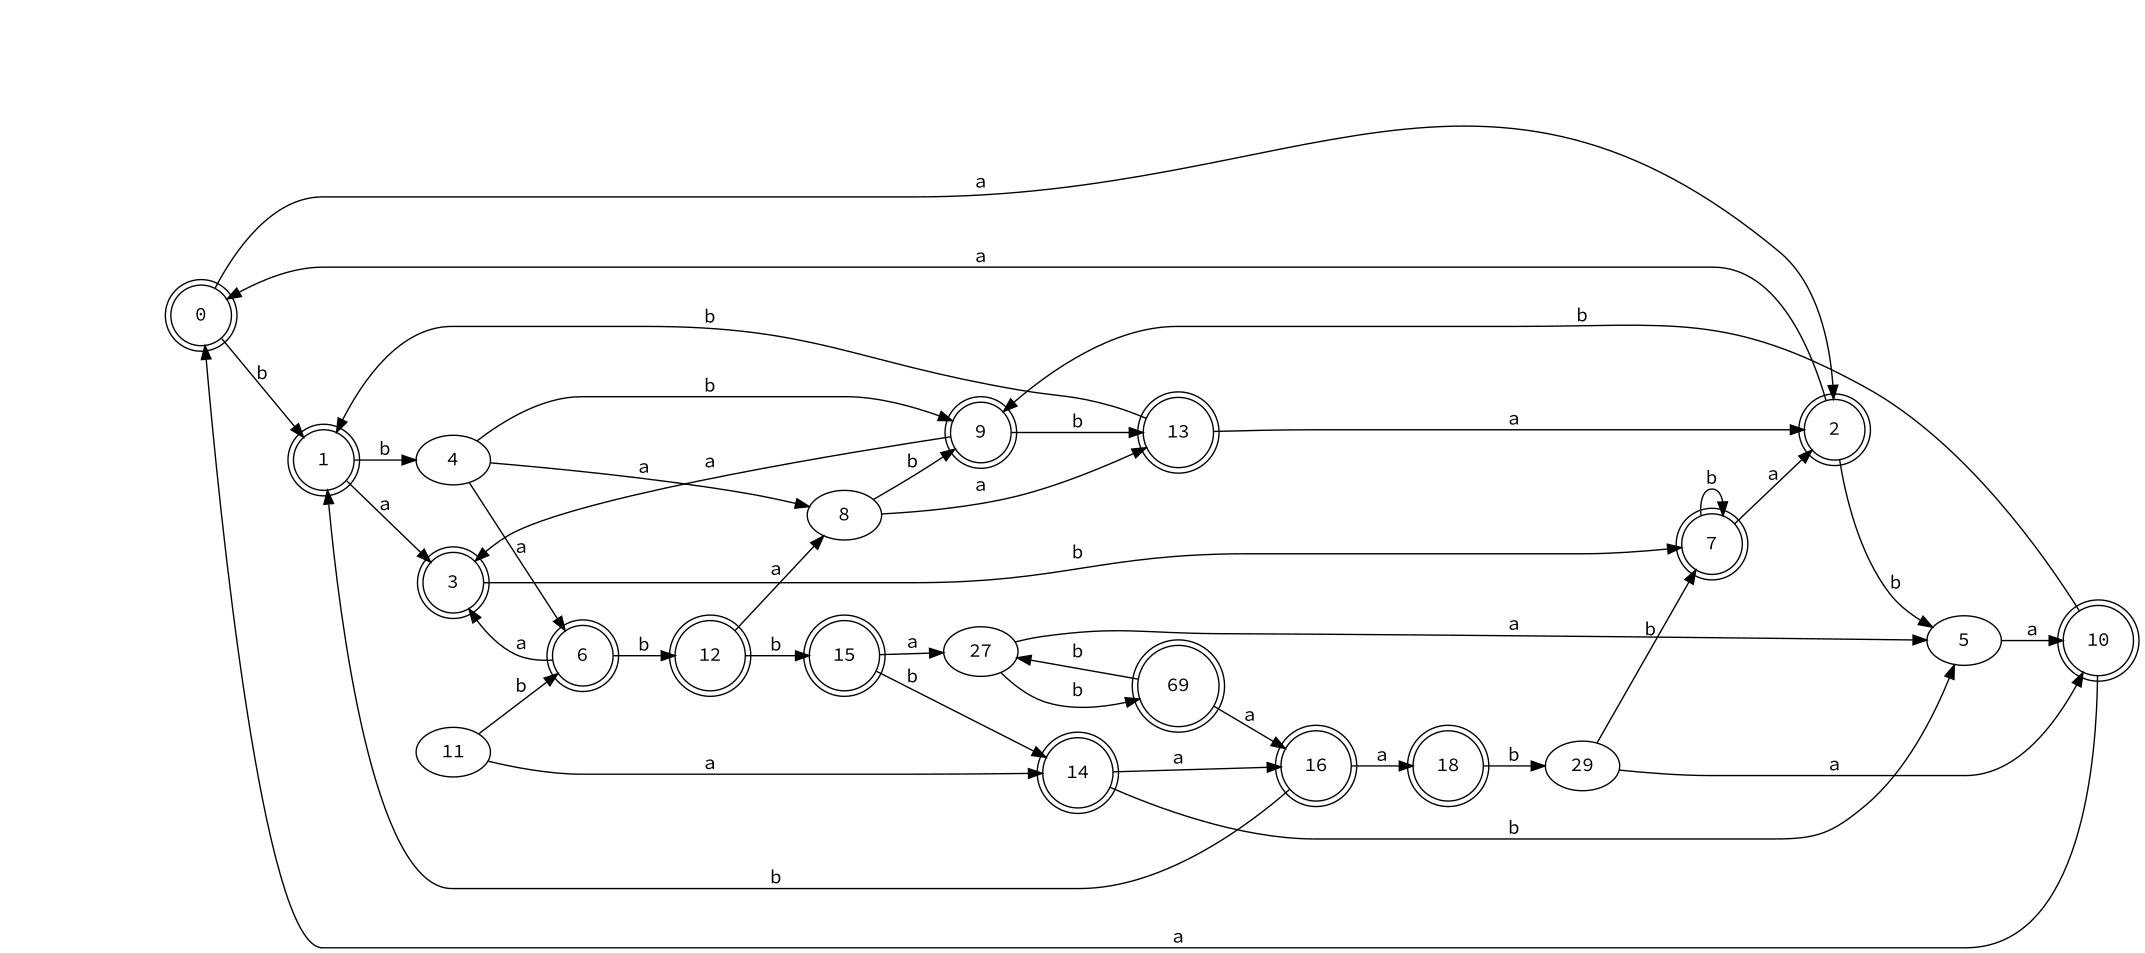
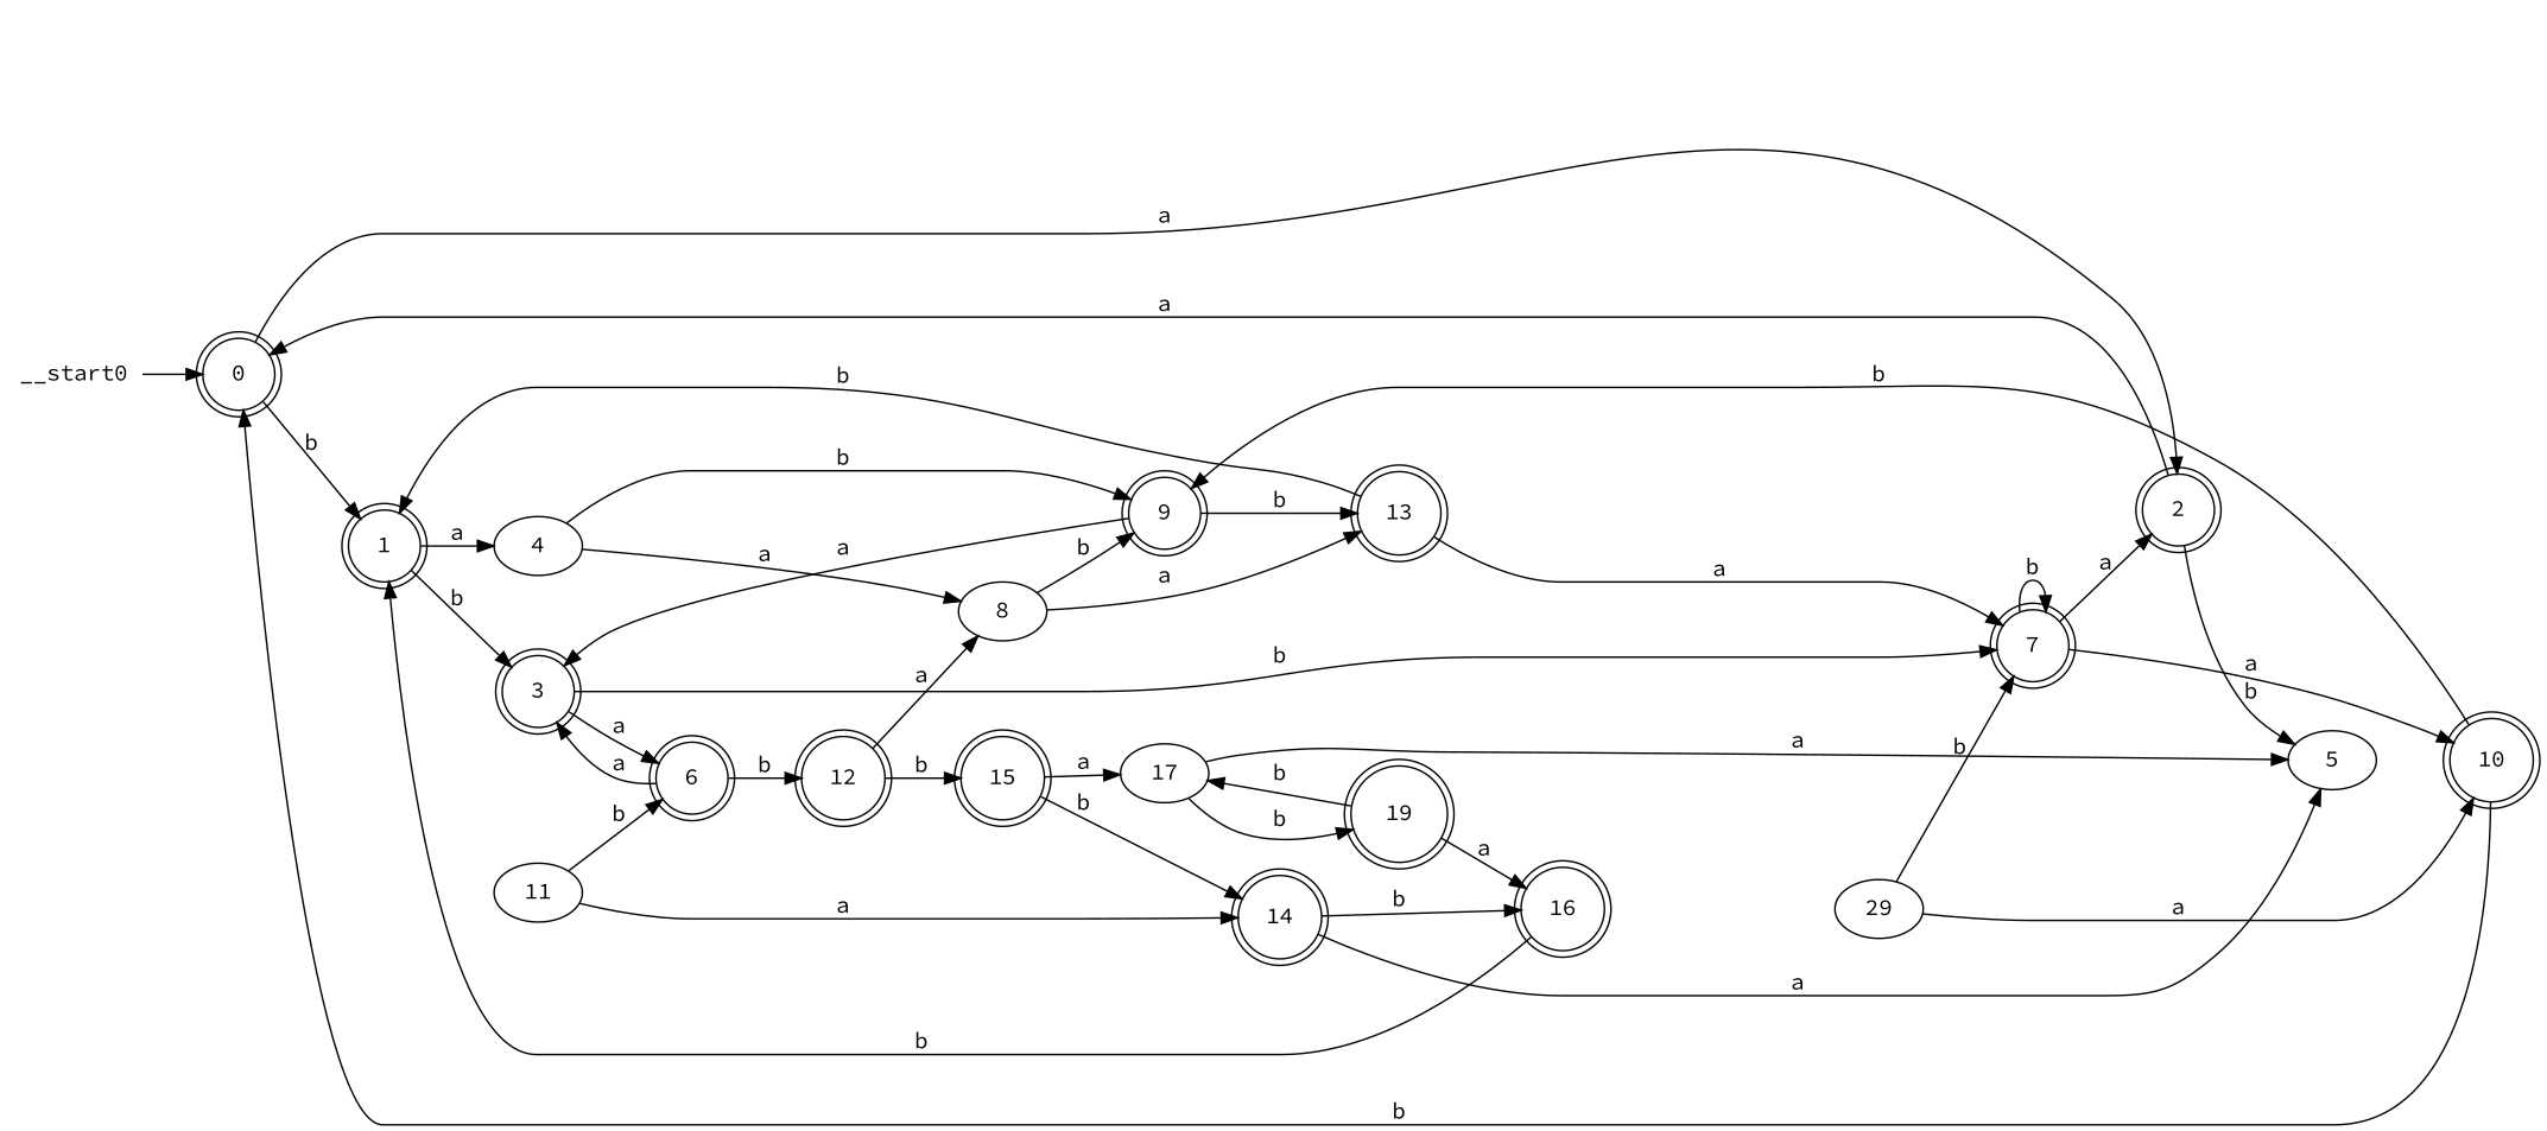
  digraph {
    fontname="Source Code Pro"
    rankdir=LR
    node [fontname="Source Code Pro" shape=doublecircle]
    edge [fontname="Source Code Pro"]
+   __start0 [shape=none]
    0
    1
    2
    3
    4 [shape=""]
    5 [shape=""]
    6
    7
    8 [shape=""]
    9
    10
    12
    13
    11 [shape=""]
    14
    15
    16
-   17 [label=27 shape=""]
-   18
-   19 [label=69]
+   17 [shape=""]
+   19
    n22 [label=29 shape=""]
+   __start0 -> 0
    0 -> 1 [label=b]
    0 -> 2 [label=a]
-   1 -> 3 [label=a]
-   1 -> 4 [label=b]
+   1 -> 3 [label=b]
+   1 -> 4 [label=a]
    2 -> 0 [label=a]
    2 -> 5 [label=b]
-   4 -> 6 [label=a]
+   3 -> 6 [label=a]
    3 -> 7 [label=b]
    4 -> 8 [label=a]
    4 -> 9 [label=b]
-   5 -> 10 [label=a]
+   7 -> 10 [label=a]
    6 -> 3 [label=a]
    6 -> 12 [label=b]
    7 -> 2 [label=a]
    7 -> 7 [label=b]
    8 -> 9 [label=b]
    8 -> 13 [label=a]
    9 -> 3 [label=a]
    9 -> 13 [label=b]
-   10 -> 0 [label=a]
+   10 -> 0 [label=b]
    10 -> 9 [label=b]
    12 -> 8 [label=a]
    12 -> 15 [label=b]
    13 -> 1 [label=b]
-   13 -> 2 [label=a]
+   13 -> 7 [label=a]
    11 -> 6 [label=b]
    11 -> 14 [label=a]
-   14 -> 5 [label=b]
-   14 -> 16 [label=a]
+   14 -> 5 [label=a]
+   14 -> 16 [label=b]
    15 -> 14 [label=b]
    15 -> 17 [label=a]
    16 -> 1 [label=b]
-   16 -> 18 [label=a]
    17 -> 5 [label=a]
    17 -> 19 [label=b]
-   18 -> n22 [label=b]
    19 -> 16 [label=a]
    19 -> 17 [label=b]
    n22 -> 7 [label=b]
    n22 -> 10 [label=a]
  }
